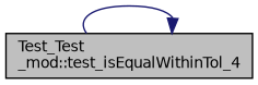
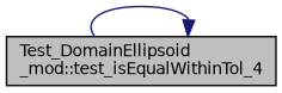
  digraph {
    rankdir=LR
-   n1 [color=black fillcolor=grey75 fontcolor=black fontname=Helvetica fontsize=10 height=0.2 label="Test_Test\l_mod::test_isEqualWithinTol_4" shape=record style=filled width=0.4]
+   n1 [color=black fillcolor=grey75 fontcolor=black fontname=Helvetica fontsize=10 height=0.2 label="Test_DomainEllipsoid\l_mod::test_isEqualWithinTol_4" shape=record style=filled width=0.4]
    n1 -> n1 [color=midnightblue fontname=Helvetica fontsize=10 labelfontname=Helvetica labelfontsize=10 style=solid]
  }
